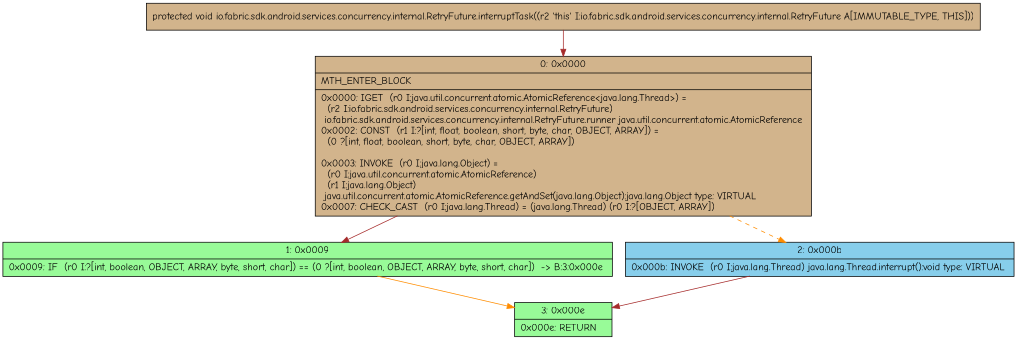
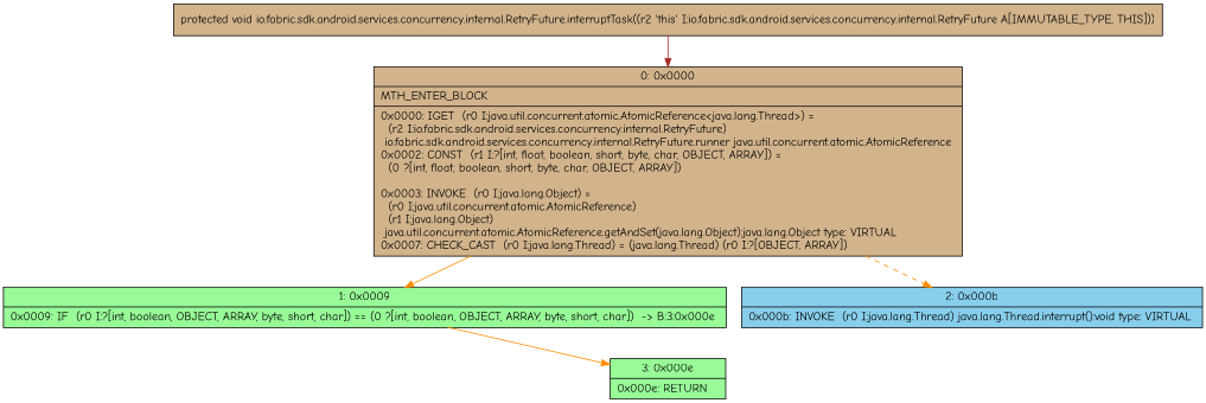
  digraph {
    fontname="Comic Neue"
    node [fillcolor=tan fontname="Comic Neue" shape=record style=filled]
    edge [color=darkorange fontname="Comic Neue"]
    n1 [label="{0\:\ 0x0000|MTH_ENTER_BLOCK\l|0x0000: IGET  (r0 I:java.util.concurrent.atomic.AtomicReference\<java.lang.Thread\>) = \l  (r2 I:io.fabric.sdk.android.services.concurrency.internal.RetryFuture)\l io.fabric.sdk.android.services.concurrency.internal.RetryFuture.runner java.util.concurrent.atomic.AtomicReference \l0x0002: CONST  (r1 I:?[int, float, boolean, short, byte, char, OBJECT, ARRAY]) = \l  (0 ?[int, float, boolean, short, byte, char, OBJECT, ARRAY])\l \l0x0003: INVOKE  (r0 I:java.lang.Object) = \l  (r0 I:java.util.concurrent.atomic.AtomicReference)\l  (r1 I:java.lang.Object)\l java.util.concurrent.atomic.AtomicReference.getAndSet(java.lang.Object):java.lang.Object type: VIRTUAL \l0x0007: CHECK_CAST  (r0 I:java.lang.Thread) = (java.lang.Thread) (r0 I:?[OBJECT, ARRAY]) \l}"]
    n2 [fillcolor=palegreen label="{1\:\ 0x0009|0x0009: IF  (r0 I:?[int, boolean, OBJECT, ARRAY, byte, short, char]) == (0 ?[int, boolean, OBJECT, ARRAY, byte, short, char])  \-\> B:3:0x000e \l}"]
    n3 [fillcolor=skyblue label="{2\:\ 0x000b|0x000b: INVOKE  (r0 I:java.lang.Thread) java.lang.Thread.interrupt():void type: VIRTUAL \l}"]
    n4 [fillcolor=palegreen label="{3\:\ 0x000e|0x000e: RETURN   \l}"]
    n5 [label="{protected void io.fabric.sdk.android.services.concurrency.internal.RetryFuture.interruptTask((r2 'this' I:io.fabric.sdk.android.services.concurrency.internal.RetryFuture A[IMMUTABLE_TYPE, THIS])) }"]
-   n1 -> n2 [color=brown]
+   n1 -> n2
    n1 -> n3 [style=dashed]
    n2 -> n4
-   n3 -> n4 [color=brown]
    n5 -> n1 [color=brown]
  }
